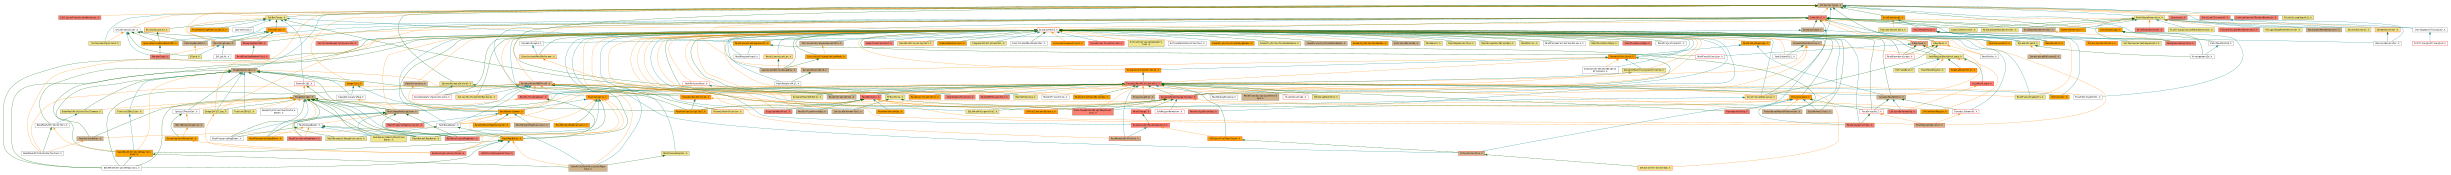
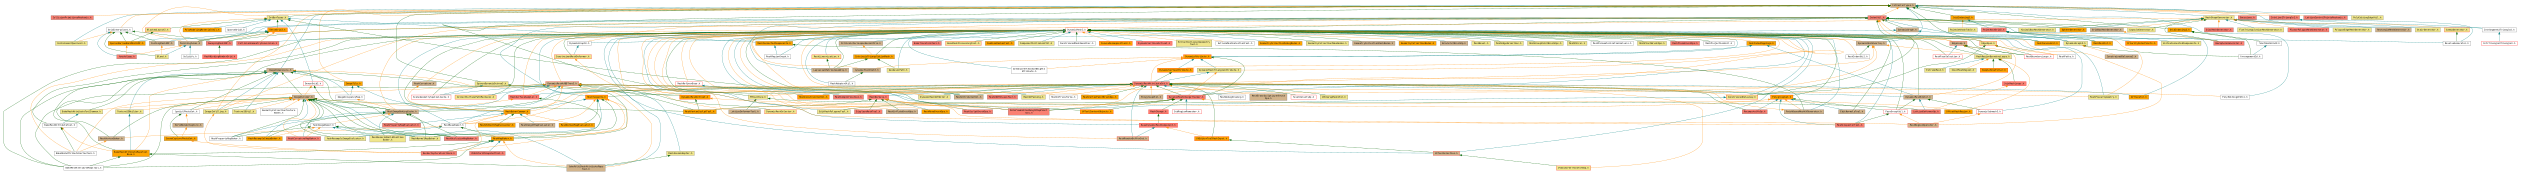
  digraph {
    fontname="JetBrains Mono"
    node [color=grey40 fillcolor=khaki fontname="JetBrains Mono" fontsize=10 shape=box style=filled]
    edge [color=darkgreen dir=back fontname="JetBrains Mono" fontsize=10 labelfontname=Helvetica labelfontsize=10 style=solid]
    n1 [color=gray40 fillcolor=tan fontcolor=black height=0.2 label="IntVectorTypes.h" width=0.4]
    n2 [fillcolor=salmon height=0.2 label="CollisionPrimitivesMechanic.h" width=0.4]
    n3 [height=0.2 label="ContainmentQueries3.h" width=0.4]
    n4 [fillcolor=tan height=0.2 label="DynamicMeshOverlay.h" width=0.4]
    n5 [height=0.2 label="FFDLattice.h" width=0.4]
    n6 [fillcolor=white height=0.2 label="PolyEditingUVUtil.h" width=0.4]
    n7 [fillcolor=salmon height=0.2 label="Gaussians.h" width=0.4]
    n8 [fillcolor=orange height=0.2 label="GridIndexing2.h" width=0.4]
    n9 [fillcolor=orange height=0.2 label="GridIndexing3.h" width=0.4]
    n10 [fillcolor=white height=0.2 label="GridInterpolant.h" width=0.4]
    n11 [fillcolor=tan height=0.2 label="ImageDimensions.h" width=0.4]
    n12 [height=0.2 label="ImageInfilling.h" width=0.4]
    n13 [fillcolor=orange height=0.2 label="ImageTile.h" width=0.4]
    n14 [fillcolor=salmon height=0.2 label="IndexUtil.h" width=0.4]
    n15 [fillcolor=orange height=0.2 label="MeshConvexHull.h" width=0.4]
    n16 [fillcolor=tan height=0.2 label="MarchingCubes.h" width=0.4]
    n17 [height=0.2 label="IntBoxTypes.h" width=0.4]
    n18 [height=0.2 label="SparseDynamicOctree3.h" width=0.4]
    n19 [fillcolor=salmon height=0.2 label="IntrLine2Triangle2.h" width=0.4]
    n20 [fillcolor=white height=0.2 label="IntrSegment2Triangle2.h" width=0.4]
    n21 [fillcolor=salmon height=0.2 label="LatticeControlPointsMechanic.h" width=0.4]
    n22 [height=0.2 label="MeshShapeGenerator.h" width=0.4]
    n23 [height=0.2 label="PolyEditingEdgeUtil.h" width=0.4]
    n24 [fillcolor=salmon height=0.2 label="DynamicMeshAttributeSet.h" width=0.4]
    n25 [fillcolor=salmon height=0.2 label="DynamicMeshChangeTracker.h" width=0.4]
    n26 [fillcolor=white height=0.2 label="MeshIndexUtil.h" width=0.4]
    n27 [height=0.2 label="MeshRegionBoundaryLoops.h" width=0.4]
    n28 [fillcolor=salmon height=0.2 label="LatticeDeformerOp.h" width=0.4]
    n29 [fillcolor=tan height=0.2 label="LatticeDeformerTool.h" width=0.4]
    n30 [fillcolor=white height=0.2 label="Arrangement2d.h" width=0.4]
    n31 [fillcolor=white height=0.2 label="PointHashGrid2.h" width=0.4]
    n32 [fillcolor=salmon height=0.2 label="PointHashGrid3.h" width=0.4]
    n33 [height=0.2 label="PointSetHashTable.h" width=0.4]
    n34 [height=0.2 label="Blend.h" width=0.4]
    n35 [fillcolor=tan height=0.2 label="CachingMeshSDF.h" width=0.4]
    n36 [fillcolor=salmon height=0.2 label="Morphology.h" width=0.4]
    n37 [fillcolor=orange height=0.2 label="SparseNarrowBandMeshSDF.h" width=0.4]
    n38 [fillcolor=salmon height=0.2 label="SweepingMeshSDF.h" width=0.4]
    n39 [fillcolor=tan height=0.2 label="MeshImageBakingCache.h" width=0.4]
    n40 [fillcolor=orange height=0.2 label="MeshMapBaker.h" width=0.4]
    n41 [fillcolor=tan height=0.2 label="MeshVertexBaker.h" width=0.4]
    n42 [fillcolor=white height=0.2 label="BakeMeshAttributeMapsTool.h" width=0.4]
    n43 [fillcolor=orange height=0.2 label="BakeMeshAttributeMapsTool\lBase.h" width=0.4]
    n44 [fillcolor=tan height=0.2 label="BakeMultiMeshAttributeMaps\lTool.h" width=0.4]
    n45 [height=0.2 label="BakeMeshAttributeToolCommon.h" width=0.4]
    n46 [fillcolor=tan height=0.2 label="ImageBuilder.h" width=0.4]
    n47 [fillcolor=white height=0.2 label="SpatialPhotoSet.h" width=0.4]
    n48 [height=0.2 label="Texture2DBuilder.h" width=0.4]
    n49 [height=0.2 label="Texture2DUtil.h" width=0.4]
    n50 [fillcolor=white height=0.2 label="ImageOccupancyMap.h" width=0.4]
    n51 [fillcolor=salmon height=0.2 label="RenderCaptureFunctions.h" width=0.4]
    n52 [fillcolor=orange height=0.2 label="MeshBakerCommon.h" width=0.4]
    n53 [color=red height=0.2 label="ConstrainedDelaunay.h" width=0.4]
    n54 [color=red fillcolor=tan height=0.2 label="UVToolSelection.h" width=0.4]
    n55 [fillcolor=salmon height=0.2 label="BoxSphereGenerator.h" width=0.4]
    n56 [height=0.2 label="CapsuleGenerator.h" width=0.4]
    n57 [fillcolor=tan height=0.2 label="DynamicGraph.h" width=0.4]
    n58 [height=0.2 label="DynamicGraph2.h" width=0.4]
    n59 [fillcolor=white height=0.2 label="DynamicGraph3.h" width=0.4]
    n60 [color=red fillcolor=white height=0.2 label="DynamicMesh3.h" width=0.4]
    n61 [fillcolor=tan height=0.2 label="DynamicPointSet3.h" width=0.4]
    n62 [color=red fillcolor=tan height=0.2 label="EdgeLoop.h" width=0.4]
    n63 [color=red height=0.2 label="EdgeSpan.h" width=0.4]
    n64 [fillcolor=tan height=0.2 label="LaplacianMatrixAssembly.h" width=0.4]
    n65 [fillcolor=tan height=0.2 label="GridBoxMeshGenerator.h" width=0.4]
    n66 [height=0.2 label="MinimalBoxMeshGenerator.h" width=0.4]
    n67 [fillcolor=orange height=0.2 label="SphereGenerator.h" width=0.4]
    n68 [fillcolor=white height=0.2 label="Solidify.h" width=0.4]
    n69 [fillcolor=tan height=0.2 label="MeshAttributeUtil.h" width=0.4]
    n70 [fillcolor=orange height=0.2 label="MeshConnectedComponents.h" width=0.4]
    n71 [color=red height=0.2 label="BlockedLayout3.h" width=0.4]
    n72 [color=red fillcolor=white height=0.2 label="DenseGrid2.h" width=0.4]
    n73 [color=red fillcolor=orange height=0.2 label="DenseGrid3.h" width=0.4]
    n74 [fillcolor=orange height=0.2 label="PolyModelingMaterialUtil.h" width=0.4]
    n75 [fillcolor=white height=0.2 label="SparseGrid2.h" width=0.4]
    n76 [color=red fillcolor=white height=0.2 label="SceneGeometrySpatialCache.h" width=0.4]
    n77 [color=red fillcolor=orange height=0.2 label="DynamicMeshOctree3.h" width=0.4]
    n78 [color=red fillcolor=white height=0.2 label="IntrTriangle3Triangle3.h" width=0.4]
    n79 [fillcolor=white height=0.2 label="RevolveGenerator.h" width=0.4]
    n80 [fillcolor=salmon height=0.2 label="DiscMeshGenerator.h" width=0.4]
    n81 [height=0.2 label="FlatTriangulationMeshGenerator.h" width=0.4]
    n82 [fillcolor=salmon height=0.2 label="PlanarPolygonMeshGenerator.h" width=0.4]
    n83 [height=0.2 label="PolygonEdgeMeshGenerator.h" width=0.4]
    n84 [fillcolor=tan height=0.2 label="RectangleMeshGenerator.h" width=0.4]
    n85 [height=0.2 label="StairGenerator.h" width=0.4]
    n86 [color=red height=0.2 label="SweepGenerator.h" width=0.4]
    n87 [fillcolor=salmon height=0.2 label="DataflowEditorWeightMapPaint\lTool.h" width=0.4]
    n88 [color=red fillcolor=tan height=0.2 label="MeshRenderBufferSet.h" width=0.4]
    n89 [color=red fillcolor=orange height=0.2 label="UVEditorToolMeshInput.h" width=0.4]
    n90 [color=red height=0.2 label="UVEditorUVTransformOp.h" width=0.4]
    n91 [fillcolor=tan height=0.2 label="DynamicMeshEditor.h" width=0.4]
    n92 [height=0.2 label="DynamicMeshUVEditor.h" width=0.4]
    n93 [fillcolor=white height=0.2 label="MeshBaseBaker.h" width=0.4]
    n94 [color=red fillcolor=orange height=0.2 label="MeshConstraintsUtil.h" width=0.4]
    n95 [fillcolor=white height=0.2 label="MeshDebugDrawing.h" width=0.4]
    n96 [fillcolor=tan height=0.2 label="MeshEraseSculptLayerBrush\lOps.h" width=0.4]
    n97 [color=red fillcolor=salmon height=0.2 label="MeshNormals.h" width=0.4]
    n98 [fillcolor=salmon height=0.2 label="MeshSimplification.h" width=0.4]
    n99 [color=red fillcolor=salmon height=0.2 label="MeshSurfaceSampler.h" width=0.4]
    n100 [color=red fillcolor=orange height=0.2 label="MeshTangents.h" width=0.4]
    n101 [fillcolor=salmon height=0.2 label="MeshUDIMClassifier.h" width=0.4]
    n102 [height=0.2 label="MeshUVPacking.h" width=0.4]
    n103 [fillcolor=white height=0.2 label="MeshUVTransforms.h" width=0.4]
    n104 [fillcolor=orange height=0.2 label="MeshVertexPaintBrushOps.h" width=0.4]
    n105 [fillcolor=tan height=0.2 label="PatchBasedMeshUVGenerator.h" width=0.4]
    n106 [color=red fillcolor=orange height=0.2 label="PolygroupSet.h" width=0.4]
    n107 [fillcolor=salmon height=0.2 label="RecomputeUVsOp.h" width=0.4]
    n108 [fillcolor=tan height=0.2 label="PolygroupUtil.h" width=0.4]
    n109 [color=red fillcolor=white height=0.2 label="TexelDensityOp.h" width=0.4]
    n110 [fillcolor=orange height=0.2 label="UVTransfer.h" width=0.4]
    n111 [height=0.2 label="UVUnwrapMeshUtil.h" width=0.4]
    n112 [color=red height=0.2 label="DynamicMeshSelector.h" width=0.4]
    n113 [height=0.2 label="EditMeshPolygonsTool.h" width=0.4]
    n114 [color=red fillcolor=salmon height=0.2 label="MeshChange.h" width=0.4]
    n115 [fillcolor=orange height=0.2 label="OffsetMeshRegion.h" width=0.4]
    n116 [color=red fillcolor=white height=0.2 label="SubRegionRemesher.h" width=0.4]
    n117 [color=red fillcolor=orange height=0.2 label="UVToolContextObjects.h" width=0.4]
    n118 [height=0.2 label="ExtrudeMesh.h" width=0.4]
    n119 [height=0.2 label="InsetMeshRegion.h" width=0.4]
    n120 [color=red fillcolor=salmon height=0.2 label="JoinMeshLoops.h" width=0.4]
    n121 [color=red fillcolor=orange height=0.2 label="SimpleHoleFiller.h" width=0.4]
    n122 [color=red fillcolor=white height=0.2 label="DynamicSubmesh3.h" width=0.4]
    n123 [color=red fillcolor=white height=0.2 label="FaceGroupUtil.h" width=0.4]
    n124 [fillcolor=tan height=0.2 label="MeshHeightMapEvaluator.h" width=0.4]
    n125 [fillcolor=orange height=0.2 label="MeshNormalMapEvaluator.h" width=0.4]
    n126 [fillcolor=salmon height=0.2 label="MeshPropertyMapEvaluator.h" width=0.4]
    n127 [fillcolor=orange height=0.2 label="MeshUVShellMapEvaluator.h" width=0.4]
    n128 [height=0.2 label="MeshResampleImageEvaluator.h" width=0.4]
    n129 [fillcolor=salmon height=0.2 label="MeshCurvatureMapBaker.h" width=0.4]
    n130 [height=0.2 label="MeshGenericWorldPosition\lBaker.h" width=0.4]
    n131 [fillcolor=white height=0.2 label="MeshImageBaker.h" width=0.4]
    n132 [height=0.2 label="MeshNormalMapBaker.h" width=0.4]
    n133 [fillcolor=salmon height=0.2 label="MeshOcclusionMapBaker.h" width=0.4]
    n134 [fillcolor=white height=0.2 label="MeshPropertyMapBaker.h" width=0.4]
    n135 [fillcolor=orange height=0.2 label="MeshResampleImageBaker.h" width=0.4]
    n136 [color=red fillcolor=tan height=0.2 label="MeshRegionOperator.h" width=0.4]
    n137 [fillcolor=salmon height=0.2 label="DisplaceMeshTool.h" width=0.4]
    n138 [fillcolor=tan height=0.2 label="MeshInflateBrushOps.h" width=0.4]
    n139 [fillcolor=orange height=0.2 label="MeshMoveBrushOps.h" width=0.4]
    n140 [fillcolor=salmon height=0.2 label="MeshSculptBrushOps.h" width=0.4]
    n141 [fillcolor=orange height=0.2 label="MeshVertexSculptTool.h" width=0.4]
    n142 [fillcolor=salmon height=0.2 label="MeshInspectorTool.h" width=0.4]
    n143 [fillcolor=tan height=0.2 label="EditNormalsTool.h" width=0.4]
    n144 [color=red fillcolor=salmon height=0.2 label="BaseDynamicMeshComponent.h" width=0.4]
    n145 [fillcolor=salmon height=0.2 label="UVEditorUVSnapshotTool.h" width=0.4]
    n146 [fillcolor=white height=0.2 label="BakeMeshAttributeVertexTool.h" width=0.4]
    n147 [fillcolor=orange height=0.2 label="MeshMeshCut.h" width=0.4]
    n148 [height=0.2 label="MeshPlanarSymmetry.h" width=0.4]
    n149 [color=red fillcolor=orange height=0.2 label="PriorityOrderPoints.h" width=0.4]
    n150 [height=0.2 label="VertexConnectedComponents.h" width=0.4]
    n151 [color=red fillcolor=salmon height=0.2 label="MeshWindingNumberGrid.h" width=0.4]
    n152 [fillcolor=white height=0.2 label="BakeMeshAttributeTool.h" width=0.4]
    n153 [fillcolor=white height=0.2 label="GeometryCollectionTexture\lNodes.h" width=0.4]
    n154 [fillcolor=orange height=0.2 label="SceneCapturePhotoSet.h" width=0.4]
    n155 [fillcolor=tan height=0.2 label="WorldRenderCapture.h" width=0.4]
    n156 [fillcolor=tan height=0.2 label="ConstrainedDelaunay2.h" width=0.4]
    n157 [color=red height=0.2 label="ConstrainedMeshDeformer.h" width=0.4]
    n158 [fillcolor=salmon height=0.2 label="BakeTransformTool.h" width=0.4]
    n159 [color=red height=0.2 label="BaseMeshProcessingTool.h" width=0.4]
    n160 [color=red height=0.2 label="CollectSurfacePathMechanic.h" width=0.4]
    n161 [fillcolor=salmon height=0.2 label="CollisionGeometryConversion.h" width=0.4]
    n162 [fillcolor=orange height=0.2 label="CombineMeshesTool.h" width=0.4]
    n163 [height=0.2 label="ComponentCollisionUtil.h" width=0.4]
    n164 [fillcolor=white height=0.2 label="ConstrainedMeshSmoother.h" width=0.4]
    n165 [color=red fillcolor=orange height=0.2 label="ConvexDecomposition3.h" width=0.4]
    n166 [color=red fillcolor=orange height=0.2 label="DynamicAttribute.h" width=0.4]
    n167 [height=0.2 label="DynamicMeshTriangleAttribute.h" width=0.4]
    n168 [fillcolor=white height=0.2 label="MeshAdapterUtil.h" width=0.4]
    n169 [color=red fillcolor=orange height=0.2 label="DynamicVertexAttribute.h" width=0.4]
    n170 [fillcolor=white height=0.2 label="DynamicVertexSkinWeights\lAttribute.h" width=0.4]
    n171 [color=red fillcolor=tan height=0.2 label="DynamicMeshAABBTree3.h" width=0.4]
    n172 [color=red fillcolor=salmon height=0.2 label="DynamicVerticesOctree3.h" width=0.4]
    n173 [color=red fillcolor=white height=0.2 label="MeshBoundaryLoops.h" width=0.4]
    n174 [color=red fillcolor=white height=0.2 label="MeshFaceSelection.h" width=0.4]
    n175 [fillcolor=white height=0.2 label="MeshPaths.h" width=0.4]
    n176 [height=0.2 label="ExtractCollisionGeometry\lTool.h" width=0.4]
    n177 [fillcolor=white height=0.2 label="ExtrudeMeshSelectionTool.h" width=0.4]
+   n178 [height=0.2 label="GeodesicPath.h" width=0.4]
    n179 [fillcolor=orange height=0.2 label="GeometryCollectionDebugNodes.h" width=0.4]
    n180 [height=0.2 label="GeometryCollectionMakeNodes.h" width=0.4]
    n181 [fillcolor=tan height=0.2 label="GeometryCollectionMeshNodes.h" width=0.4]
    n182 [fillcolor=orange height=0.2 label="GeometryCollectionNodes.h" width=0.4]
    n183 [fillcolor=tan height=0.2 label="IntrinsicCorrespondenceUtils.h" width=0.4]
    n184 [fillcolor=orange height=0.2 label="IntrinsicTriangulationMesh.h" width=0.4]
    n185 [fillcolor=tan height=0.2 label="KelvinletBrushOp.h" width=0.4]
    n186 [height=0.2 label="MeshBevel.h" width=0.4]
    n187 [fillcolor=white height=0.2 label="MeshRegionGraph.h" width=0.4]
    n188 [fillcolor=tan height=0.2 label="MeshCurvature.h" width=0.4]
    n189 [height=0.2 label="MeshEdgeSelection.h" width=0.4]
    n190 [height=0.2 label="MeshGroupPaintBrushOps.h" width=0.4]
    n191 [fillcolor=orange height=0.2 label="MeshIndexMappings.h" width=0.4]
    n192 [color=red height=0.2 label="MeshLinearization.h" width=0.4]
    n193 [height=0.2 label="MeshMirror.h" width=0.4]
    n194 [fillcolor=white height=0.2 label="MeshParameterizationSolvers.h" width=0.4]
    n195 [height=0.2 label="MeshPinchBrushOps.h" width=0.4]
    n196 [fillcolor=salmon height=0.2 label="MeshPlaneBrushOps.h" width=0.4]
    n197 [fillcolor=white height=0.2 label="MeshProjectionHull.h" width=0.4]
    n198 [color=red fillcolor=white height=0.2 label="MeshRefinerBase.h" width=0.4]
    n199 [height=0.2 label="MeshSceneAdapter.h" width=0.4]
    n1 -> n2 [color=darkorange]
    n1 -> n3 [color=teal]
    n1 -> n4 [color=teal]
    n1 -> n5
    n1 -> n6 [color=teal]
    n1 -> n7 [color=darkorange]
    n1 -> n8
    n1 -> n9
    n1 -> n10 [color=darkorange]
    n1 -> n11 [color=teal]
    n1 -> n12 [color=darkorange]
    n1 -> n13 [color=darkorange]
    n1 -> n14 [color=darkorange]
    n1 -> n15
    n1 -> n16 [color=darkorange]
    n1 -> n17
    n1 -> n18
    n1 -> n19 [color=darkorange]
    n1 -> n20 [color=teal]
    n1 -> n21 [color=darkorange]
    n1 -> n22 [color=teal]
    n1 -> n23 [color=teal]
    n4 -> n24 [color=darkorange]
    n4 -> n25 [color=darkorange]
    n4 -> n26
    n4 -> n27 [color=darkorange]
    n5 -> n28
    n5 -> n29
    n8 -> n30
    n8 -> n31
    n9 -> n32 [color=teal]
    n9 -> n33 [color=darkorange]
    n10 -> n3 [color=darkorange]
    n10 -> n34
    n10 -> n35
    n10 -> n36 [color=teal]
    n10 -> n37
    n10 -> n38
    n11 -> n12 [color=teal]
    n11 -> n13
    n11 -> n39
    n11 -> n40
    n11 -> n41
    n11 -> n42
    n11 -> n43 [color=darkorange]
    n11 -> n44 [color=darkorange]
    n11 -> n45
    n11 -> n46
    n11 -> n47
    n11 -> n48 [color=teal]
    n11 -> n49 [color=teal]
    n11 -> n50 [color=teal]
    n12 -> n51 [color=darkorange]
    n13 -> n50 [color=teal]
    n13 -> n52 [color=teal]
    n14 -> n12 [color=darkorange]
    n14 -> n16 [color=teal]
    n14 -> n37 [color=teal]
    n14 -> n38
    n14 -> n53
    n14 -> n54 [color=teal]
    n14 -> n55 [color=teal]
    n14 -> n56
    n14 -> n57
    n14 -> n58 [color=teal]
    n14 -> n59 [color=darkorange]
    n14 -> n60
    n14 -> n61 [color=darkorange]
    n14 -> n62 [color=darkorange]
    n14 -> n63 [color=darkorange]
    n14 -> n64 [color=teal]
    n14 -> n65
    n14 -> n66
    n14 -> n67
    n16 -> n34 [color=teal]
    n16 -> n36 [color=darkorange]
    n16 -> n68 [color=teal]
    n17 -> n16 [color=darkorange]
    n17 -> n69
    n17 -> n70 [color=teal]
    n17 -> n71
    n17 -> n72 [color=teal]
    n17 -> n73
    n17 -> n74 [color=teal]
    n17 -> n75 [color=teal]
    n18 -> n76 [color=teal]
    n18 -> n77
    n19 -> n20 [color=teal]
    n20 -> n78 [color=teal]
    n22 -> n16 [color=darkorange]
    n22 -> n55
    n22 -> n56
    n22 -> n65 [color=darkorange]
    n22 -> n66
    n22 -> n67 [color=teal]
    n22 -> n79 [color=teal]
    n22 -> n80 [color=darkorange]
    n22 -> n81 [color=teal]
    n22 -> n82 [color=darkorange]
    n22 -> n83 [color=teal]
    n22 -> n84 [color=teal]
    n22 -> n85 [color=teal]
    n22 -> n86 [color=darkorange]
    n24 -> n5 [color=darkorange]
    n24 -> n6 [color=darkorange]
    n24 -> n25
    n24 -> n39
    n24 -> n52 [color=darkorange]
    n24 -> n53 [color=darkorange]
    n24 -> n69
    n24 -> n87 [color=darkorange]
    n24 -> n88 [color=teal]
    n24 -> n89
    n24 -> n90 [color=darkorange]
    n24 -> n91 [color=teal]
    n24 -> n92
    n24 -> n93 [color=darkorange]
    n24 -> n94
    n24 -> n95 [color=teal]
    n24 -> n96 [color=darkorange]
    n24 -> n97 [color=teal]
    n24 -> n98 [color=darkorange]
    n24 -> n99 [color=teal]
    n24 -> n100
    n24 -> n101 [color=teal]
    n24 -> n102 [color=darkorange]
    n24 -> n103 [color=darkorange]
    n24 -> n104
-   n24 -> n105 [color=darkorange]
+   n105 -> n24 [color=darkorange]
    n24 -> n106
    n24 -> n107
    n24 -> n108 [color=darkorange]
    n24 -> n109
    n24 -> n110 [color=teal]
    n24 -> n111
    n25 -> n87
    n25 -> n112 [color=darkorange]
    n25 -> n113
    n25 -> n114
    n25 -> n115 [color=darkorange]
    n25 -> n116 [color=teal]
    n25 -> n117
    n27 -> n115 [color=darkorange]
    n27 -> n118 [color=teal]
    n27 -> n119 [color=darkorange]
    n27 -> n120
    n27 -> n121
    n31 -> n30 [color=teal]
    n32 -> n110 [color=teal]
    n32 -> n147
    n32 -> n148 [color=darkorange]
    n32 -> n149 [color=teal]
    n32 -> n150 [color=teal]
    n35 -> n34 [color=darkorange]
-   n37 -> n36
+   n37 -> n36 [color=darkorange]
    n38 -> n151
    n39 -> n129 [color=teal]
    n39 -> n130 [color=teal]
    n39 -> n131 [color=darkorange]
    n39 -> n132
    n39 -> n133
    n39 -> n134 [color=teal]
    n39 -> n135
    n40 -> n42
    n40 -> n43
    n40 -> n44 [color=darkorange]
    n40 -> n51 [color=teal]
    n40 -> n145 [color=teal]
    n41 -> n146 [color=darkorange]
    n43 -> n42
    n43 -> n44
    n45 -> n152 [color=teal]
    n46 -> n12
    n46 -> n40
    n46 -> n41
    n46 -> n42
    n46 -> n44 [color=teal]
    n46 -> n45 [color=darkorange]
    n46 -> n47 [color=darkorange]
    n46 -> n48 [color=darkorange]
    n46 -> n49 [color=darkorange]
    n46 -> n52 [color=darkorange]
    n46 -> n126
    n46 -> n128
    n46 -> n129 [color=darkorange]
    n46 -> n130
    n46 -> n132
    n46 -> n133
    n46 -> n134
    n46 -> n135 [color=teal]
    n46 -> n141
    n46 -> n153 [color=darkorange]
    n47 -> n154
    n47 -> n155 [color=darkorange]
    n48 -> n43 [color=teal]
    n50 -> n39 [color=darkorange]
    n52 -> n51 [color=darkorange]
    n52 -> n93 [color=darkorange]
    n52 -> n124 [color=teal]
    n52 -> n125 [color=darkorange]
    n52 -> n126 [color=teal]
    n52 -> n127
    n53 -> n87 [color=teal]
    n54 -> n90
    n57 -> n58 [color=teal]
    n57 -> n59 [color=teal]
    n58 -> n30
    n58 -> n156 [color=darkorange]
    n59 -> n157 [color=teal]
    n60 -> n4 [color=darkorange]
    n60 -> n15 [color=teal]
    n60 -> n25 [color=teal]
    n60 -> n26 [color=darkorange]
    n60 -> n27
    n60 -> n39 [color=darkorange]
    n60 -> n42
    n60 -> n43
    n60 -> n44 [color=teal]
    n60 -> n52
    n60 -> n53 [color=teal]
    n60 -> n54 [color=teal]
    n60 -> n62 [color=darkorange]
    n60 -> n63
    n60 -> n64
    n60 -> n69 [color=teal]
    n60 -> n70
    n60 -> n76
    n60 -> n77 [color=darkorange]
    n60 -> n79 [color=teal]
    n60 -> n88 [color=darkorange]
    n60 -> n91
    n60 -> n92 [color=darkorange]
    n60 -> n93 [color=teal]
    n60 -> n94
    n60 -> n97 [color=darkorange]
    n60 -> n99 [color=darkorange]
    n60 -> n100 [color=teal]
    n60 -> n101 [color=darkorange]
    n60 -> n102
    n60 -> n103 [color=darkorange]
    n60 -> n104 [color=darkorange]
    n60 -> n105 [color=teal]
    n60 -> n106
    n60 -> n108 [color=darkorange]
    n60 -> n122 [color=teal]
    n60 -> n123
    n60 -> n136 [color=darkorange]
    n60 -> n137 [color=darkorange]
    n60 -> n138 [color=darkorange]
    n60 -> n139 [color=darkorange]
    n60 -> n140 [color=teal]
    n60 -> n142 [color=teal]
    n60 -> n143
    n60 -> n144 [color=teal]
    n60 -> n146 [color=darkorange]
    n60 -> n147 [color=teal]
    n60 -> n148 [color=teal]
    n60 -> n152
    n60 -> n157
    n60 -> n158 [color=teal]
    n60 -> n159
    n60 -> n160
    n60 -> n161 [color=teal]
    n60 -> n162
    n60 -> n163 [color=teal]
    n60 -> n164
    n60 -> n165 [color=darkorange]
    n60 -> n166 [color=teal]
    n60 -> n167 [color=darkorange]
    n60 -> n168 [color=teal]
    n60 -> n169 [color=darkorange]
    n60 -> n170 [color=teal]
    n60 -> n171 [color=darkorange]
    n60 -> n172 [color=teal]
    n60 -> n173
    n60 -> n174
    n60 -> n175 [color=darkorange]
    n60 -> n176 [color=darkorange]
    n60 -> n177 [color=darkorange]
+   n60 -> n178 [color=teal]
    n60 -> n179 [color=teal]
    n60 -> n180
    n60 -> n181
    n60 -> n182 [color=darkorange]
    n60 -> n183 [color=teal]
    n60 -> n184
    n60 -> n185 [color=teal]
    n60 -> n186 [color=darkorange]
    n60 -> n187 [color=teal]
    n60 -> n188 [color=darkorange]
    n60 -> n189
    n60 -> n190 [color=teal]
    n60 -> n191 [color=darkorange]
    n60 -> n192 [color=teal]
    n60 -> n193
    n60 -> n194
    n60 -> n195
    n60 -> n196
    n60 -> n197
    n60 -> n198 [color=darkorange]
    n60 -> n199 [color=teal]
    n61 -> n168
    n62 -> n27
    n62 -> n91 [color=darkorange]
    n62 -> n173
    n62 -> n174 [color=teal]
    n63 -> n53
    n63 -> n173
    n63 -> n175 [color=darkorange]
    n65 -> n55 [color=darkorange]
    n70 -> n105
    n70 -> n187 [color=teal]
    n71 -> n37
    n72 -> n39
    n72 -> n46 [color=darkorange]
    n73 -> n16
    n73 -> n35 [color=teal]
    n73 -> n38
    n73 -> n161 [color=darkorange]
    n77 -> n87 [color=darkorange]
    n77 -> n141
    n86 -> n79
    n89 -> n54
    n91 -> n28 [color=teal]
    n91 -> n122
    n91 -> n123
    n93 -> n40
    n93 -> n41 [color=darkorange]
    n93 -> n128 [color=teal]
    n97 -> n87 [color=darkorange]
    n97 -> n136 [color=darkorange]
    n97 -> n137
    n97 -> n138
    n97 -> n139 [color=teal]
    n97 -> n140 [color=darkorange]
    n97 -> n141
    n99 -> n39 [color=darkorange]
    n99 -> n40
    n100 -> n51 [color=darkorange]
    n100 -> n52 [color=teal]
    n100 -> n93 [color=darkorange]
    n100 -> n125
    n100 -> n130 [color=teal]
    n100 -> n132
    n100 -> n133 [color=darkorange]
    n106 -> n105 [color=darkorange]
    n106 -> n107 [color=teal]
    n106 -> n123
    n106 -> n141 [color=darkorange]
    n106 -> n142 [color=teal]
    n106 -> n143 [color=teal]
    n114 -> n144
    n120 -> n28 [color=darkorange]
    n122 -> n136 [color=darkorange]
    n123 -> n136 [color=darkorange]
    n123 -> n142
    n131 -> n129 [color=darkorange]
    n131 -> n130 [color=teal]
    n131 -> n132 [color=teal]
    n131 -> n133
    n131 -> n134
    n131 -> n135 [color=darkorange]
    n144 -> n88 [color=teal]
    n144 -> n89 [color=darkorange]
    n152 -> n43 [color=darkorange]
    n152 -> n146
    n154 -> n51 [color=darkorange]
    n155 -> n154 [color=darkorange]
    n157 -> n29 [color=darkorange]
    n166 -> n24 [color=darkorange]
    n166 -> n25
    n166 -> n61 [color=darkorange]
    n166 -> n167 [color=teal]
    n166 -> n169 [color=teal]
    n166 -> n170 [color=darkorange]
    n167 -> n24 [color=teal]
    n167 -> n25 [color=darkorange]
    n169 -> n24
    n171 -> n39 [color=teal]
    n171 -> n42
    n171 -> n52 [color=darkorange]
    n171 -> n76 [color=teal]
    n171 -> n87 [color=teal]
    n171 -> n92 [color=darkorange]
    n171 -> n93 [color=teal]
    n171 -> n99 [color=darkorange]
    n171 -> n112
    n171 -> n113 [color=teal]
    n171 -> n117
    n171 -> n141
    n171 -> n142 [color=darkorange]
    n171 -> n146 [color=darkorange]
    n171 -> n148 [color=darkorange]
    n171 -> n160 [color=teal]
    n183 -> n184 [color=darkorange]
    n184 -> n64
+   n184 -> n178
    n188 -> n52 [color=darkorange]
    n191 -> n91 [color=teal]
    n191 -> n166 [color=teal]
    n192 -> n64
    n198 -> n98 [color=teal]
    n199 -> n44
  }
